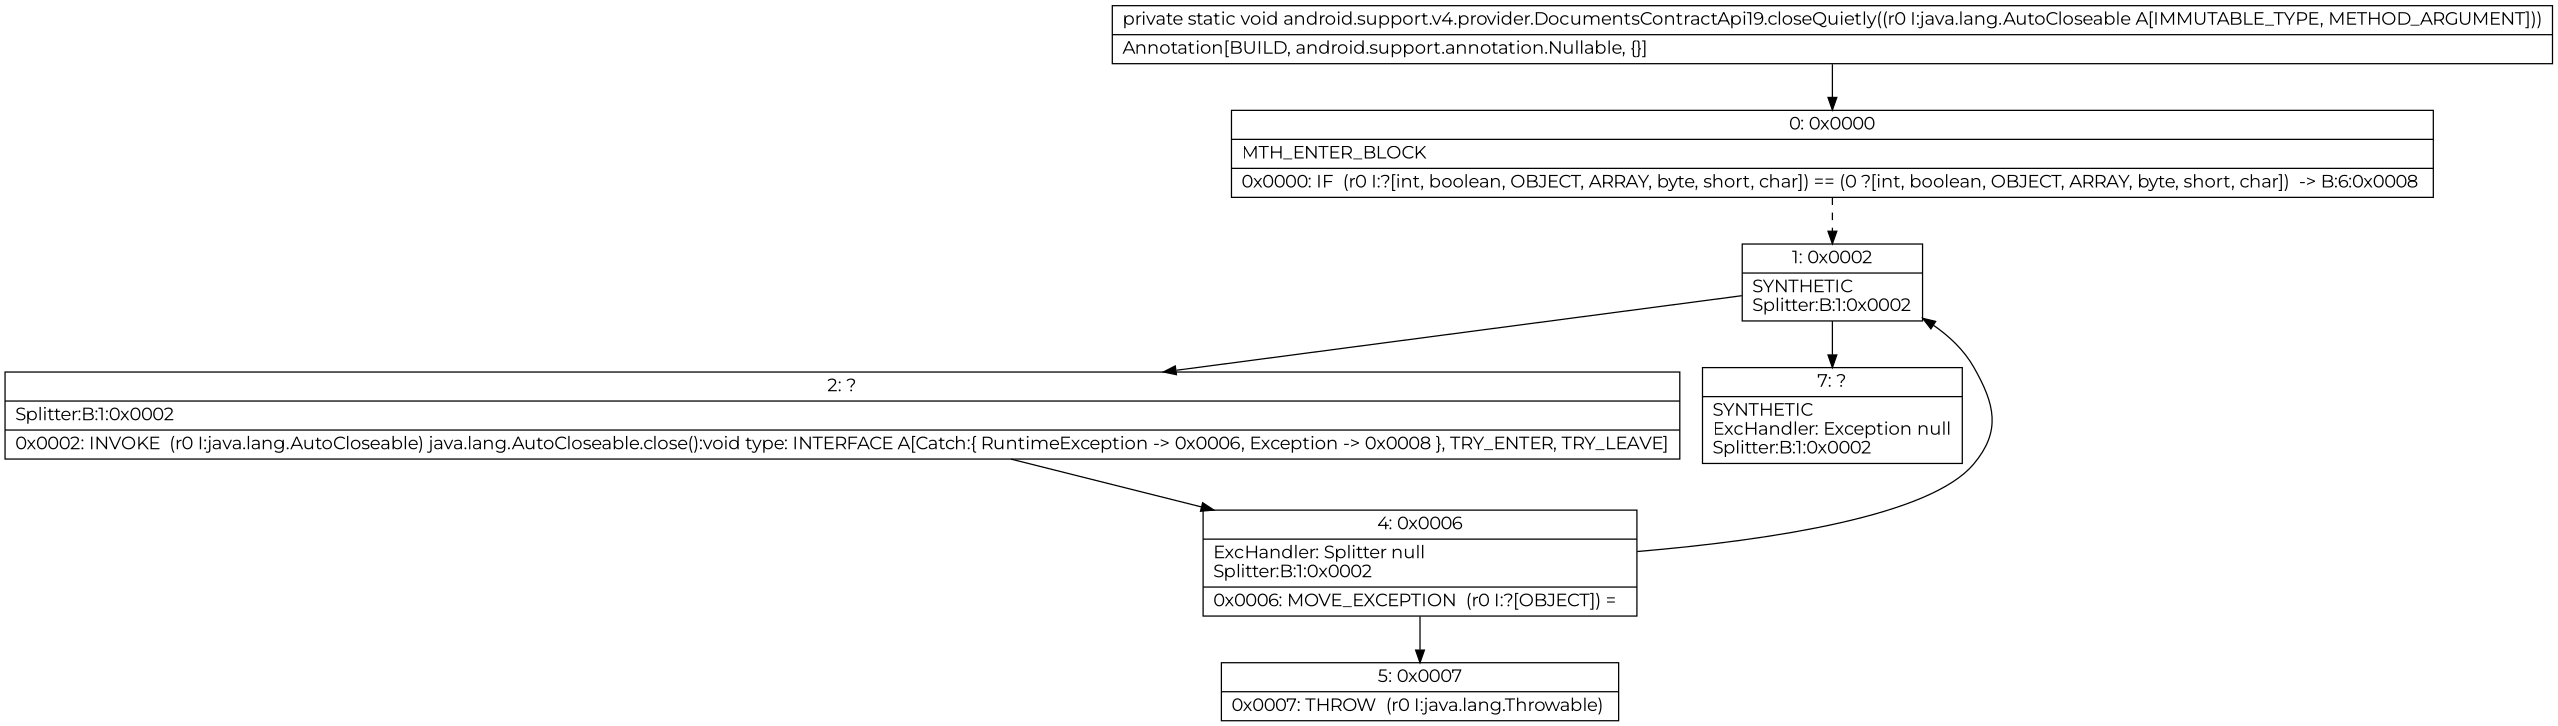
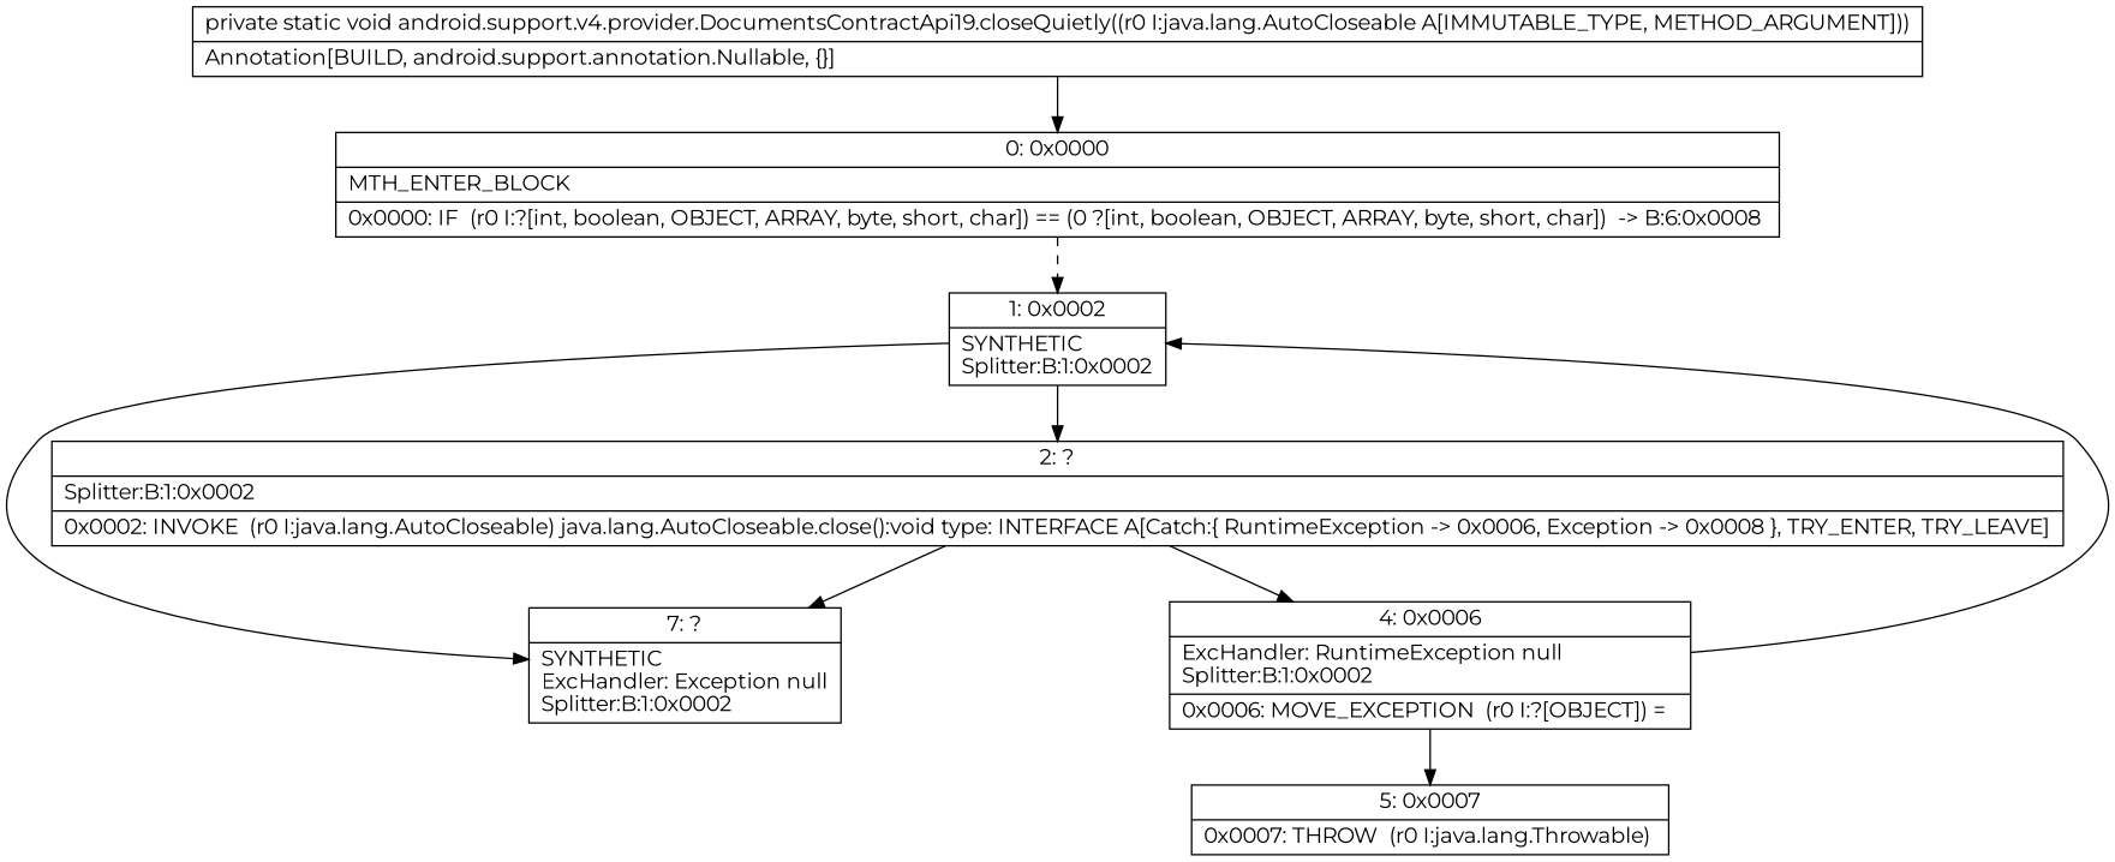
  digraph {
    fontname=Montserrat
    node [fontname=Montserrat shape=record]
    edge [fontname=Montserrat]
    n1 [label="{0\:\ 0x0000|MTH_ENTER_BLOCK\l|0x0000: IF  (r0 I:?[int, boolean, OBJECT, ARRAY, byte, short, char]) == (0 ?[int, boolean, OBJECT, ARRAY, byte, short, char])  \-\> B:6:0x0008 \l}"]
    n2 [label="{1\:\ 0x0002|SYNTHETIC\lSplitter:B:1:0x0002\l}"]
    n3 [label="{2\:\ ?|Splitter:B:1:0x0002\l|0x0002: INVOKE  (r0 I:java.lang.AutoCloseable) java.lang.AutoCloseable.close():void type: INTERFACE A[Catch:\{ RuntimeException \-\> 0x0006, Exception \-\> 0x0008 \}, TRY_ENTER, TRY_LEAVE]\l}"]
    n4 [label="{7\:\ ?|SYNTHETIC\lExcHandler: Exception null\lSplitter:B:1:0x0002\l}"]
-   n5 [label="{4\:\ 0x0006|ExcHandler: Splitter null\lSplitter:B:1:0x0002\l|0x0006: MOVE_EXCEPTION  (r0 I:?[OBJECT]) =  \l}"]
+   n5 [label="{4\:\ 0x0006|ExcHandler: RuntimeException null\lSplitter:B:1:0x0002\l|0x0006: MOVE_EXCEPTION  (r0 I:?[OBJECT]) =  \l}"]
    n6 [label="{5\:\ 0x0007|0x0007: THROW  (r0 I:java.lang.Throwable) \l}"]
    n7 [label="{private static void android.support.v4.provider.DocumentsContractApi19.closeQuietly((r0 I:java.lang.AutoCloseable A[IMMUTABLE_TYPE, METHOD_ARGUMENT]))  | Annotation[BUILD, android.support.annotation.Nullable, \{\}]\l}"]
    n1 -> n2 [style=dashed]
    n2 -> n3
    n2 -> n4
+   n3 -> n4
    n3 -> n5
    n5 -> n2
    n5 -> n6
    n7 -> n1
  }
